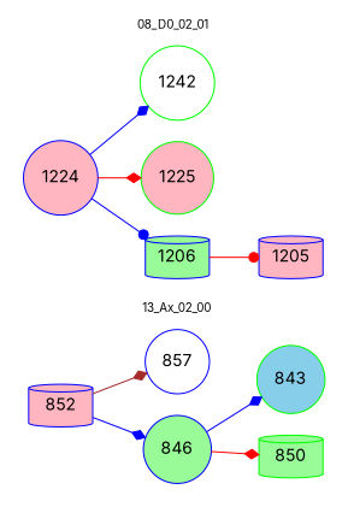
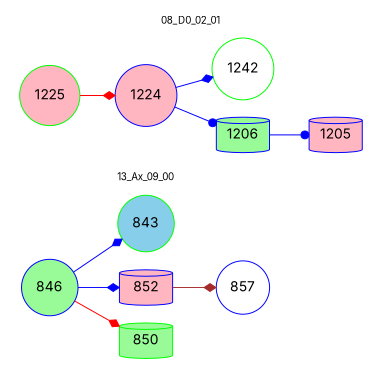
  digraph {
    fontname=Inter
    rankdir=LR
    node [color=blue fillcolor=lightpink fontname=Inter shape=circle style=filled]
    edge [arrowhead=diamond color=blue fontname=Inter]
    n1 [fillcolor=palegreen label=846]
    n2 [color=green fillcolor=palegreen label=850 shape=cylinder]
    n3 [label=852 shape=cylinder]
    n4 [color=green fillcolor=skyblue label=843]
    n5 [fillcolor=white label=857]
    n6 [label=1224]
    n7 [fillcolor=palegreen label=1206 shape=cylinder]
    n8 [color=green label=1225]
    n9 [color=green fillcolor=white label=1242]
    n10 [label=1205 shape=cylinder]
    subgraph cluster_1 {
      color=white
      fontsize=10
-     label="13_Ax_02_00"
+     label="13_Ax_09_00"
      n1
      n2
      n3
      n4
      n5
    }
    subgraph cluster_2 {
      color=white
      fontsize=10
      label="08_D0_02_01"
      n6
      n7
      n8
      n9
      n10
    }
    n1 -> n2 [color=red]
-   n3 -> n1
+   n1 -> n3
    n1 -> n4
    n3 -> n5 [color=brown]
    n6 -> n7 [arrowhead=dot]
-   n6 -> n8 [color=red]
+   n8 -> n6 [color=red]
    n6 -> n9
-   n7 -> n10 [arrowhead=dot color=red]
+   n7 -> n10 [arrowhead=dot]
  }
